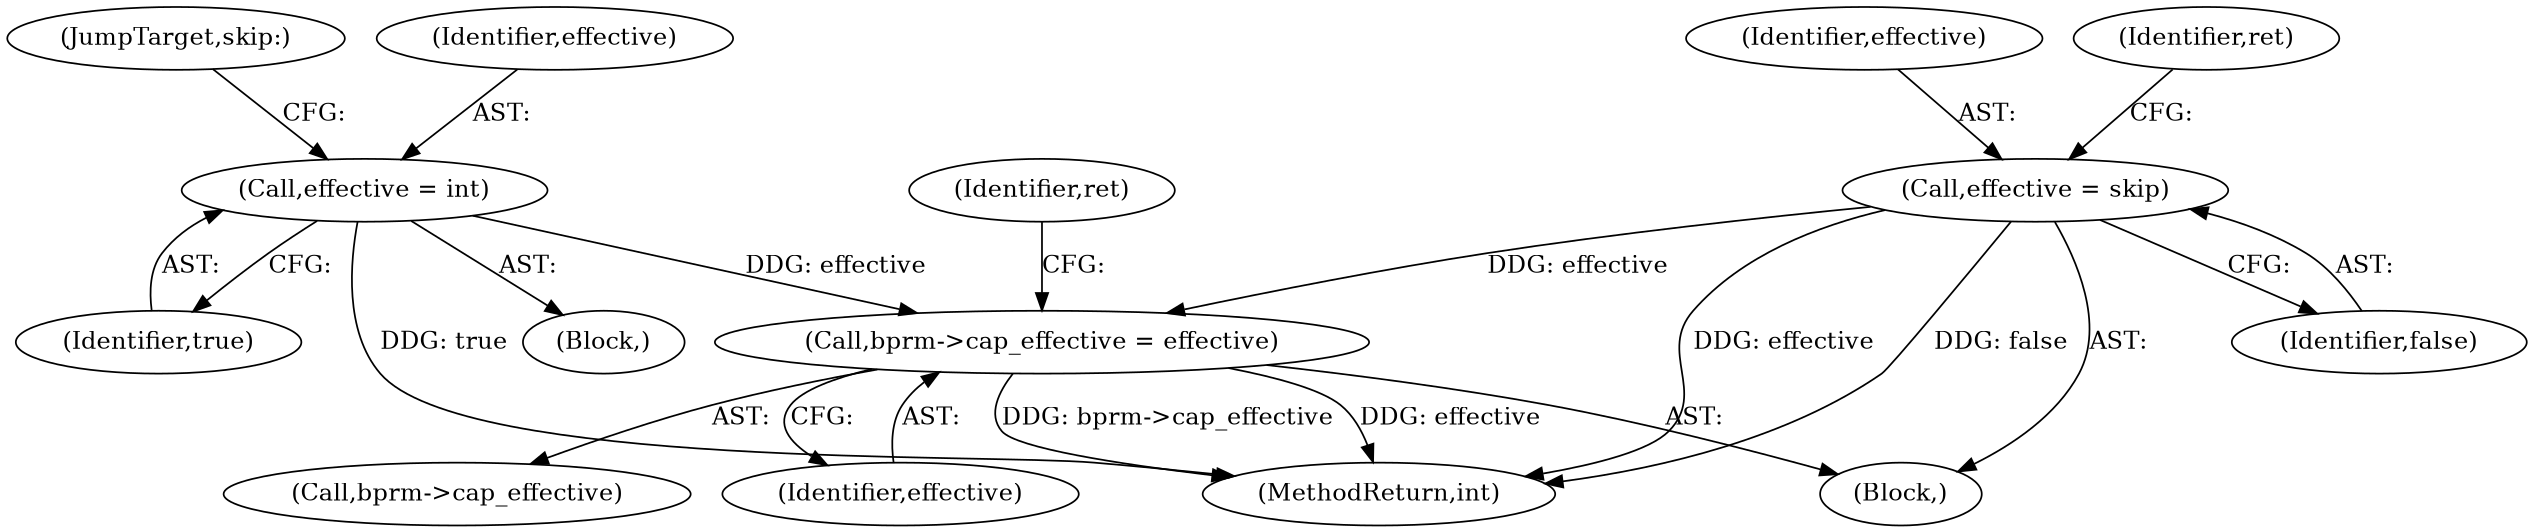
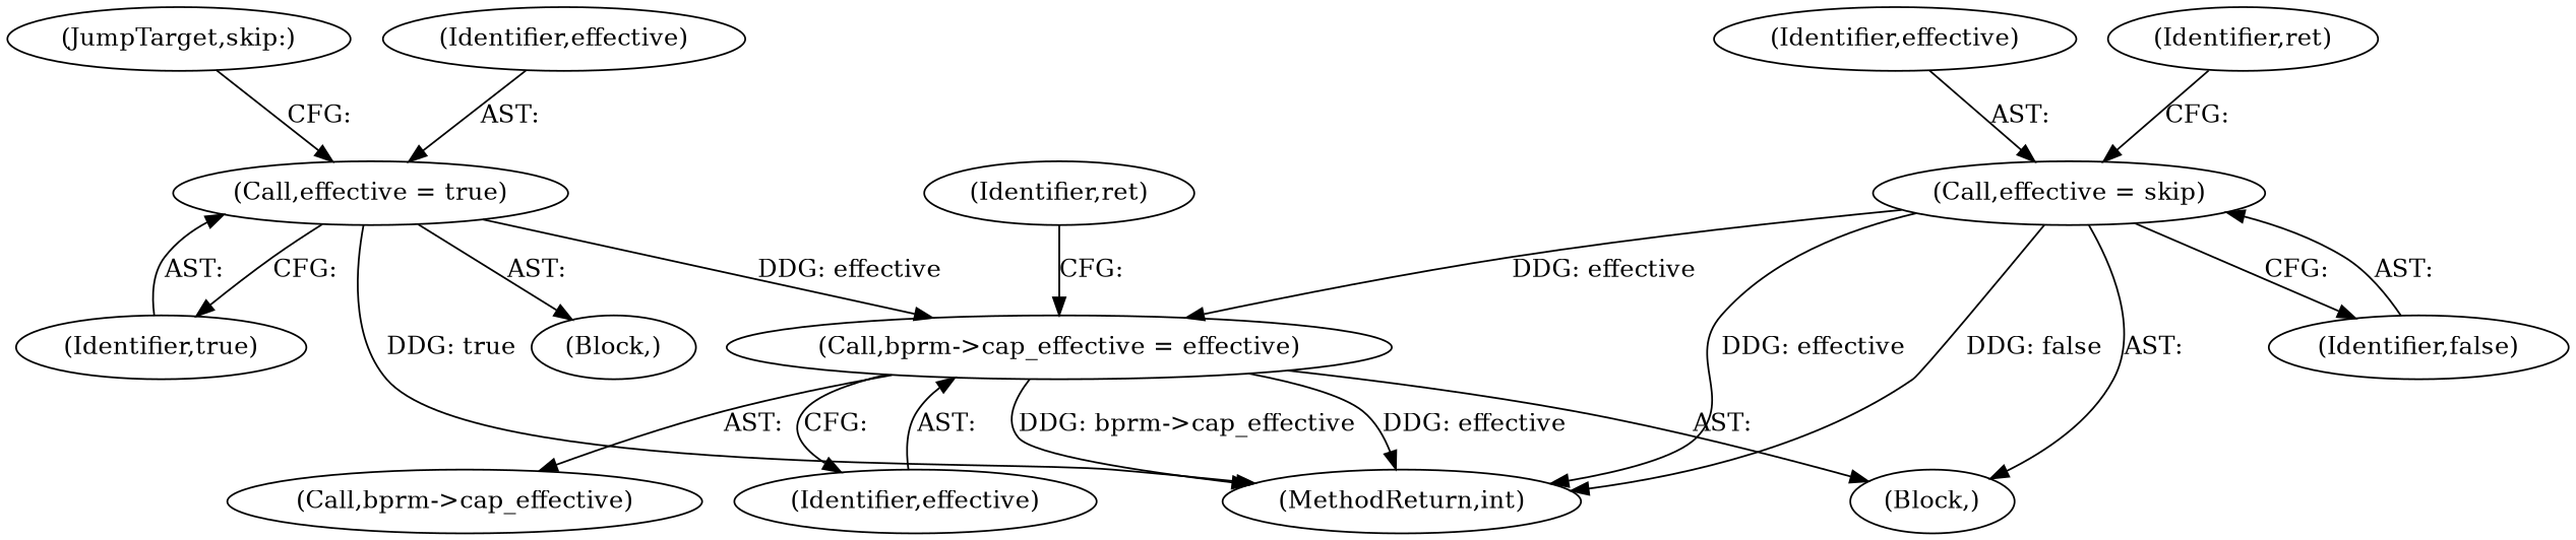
  digraph {
    n1 [label="(Call,bprm->cap_effective = effective)"]
    n2 [label="(MethodReturn,int)"]
    n3 [label="(Block,)"]
    n4 [label="(Identifier,effective)"]
    n5 [label="(Call,bprm->cap_effective)"]
-   n6 [label="(Call,effective = int)"]
+   n6 [label="(Call,effective = true)"]
    n7 [label="(Block,)"]
    n8 [label="(Identifier,true)"]
    n9 [label="(Call,effective = skip)"]
    n10 [label="(Identifier,false)"]
    n11 [label="(Identifier,effective)"]
    n12 [label="(JumpTarget,skip:)"]
    n13 [label="(Identifier,ret)"]
    n14 [label="(Identifier,effective)"]
    n15 [label="(Identifier,ret)"]
    n1 -> n2 [label="DDG: effective"]
    n1 -> n2 [label="DDG: bprm->cap_effective"]
    n1 -> n3 [label="AST: "]
    n1 -> n4 [label="CFG: "]
    n1 -> n5 [label="AST: "]
    n4 -> n1 [label="AST: "]
    n6 -> n1 [label="DDG: effective"]
    n6 -> n2 [label="DDG: true"]
    n6 -> n7 [label="AST: "]
    n6 -> n8 [label="CFG: "]
    n8 -> n6 [label="AST: "]
    n9 -> n1 [label="DDG: effective"]
    n9 -> n2 [label="DDG: false"]
    n9 -> n2 [label="DDG: effective"]
    n9 -> n3 [label="AST: "]
    n9 -> n10 [label="CFG: "]
    n10 -> n9 [label="AST: "]
    n11 -> n9 [label="AST: "]
    n12 -> n6 [label="CFG: "]
    n13 -> n1 [label="CFG: "]
    n14 -> n6 [label="AST: "]
    n15 -> n9 [label="CFG: "]
  }
